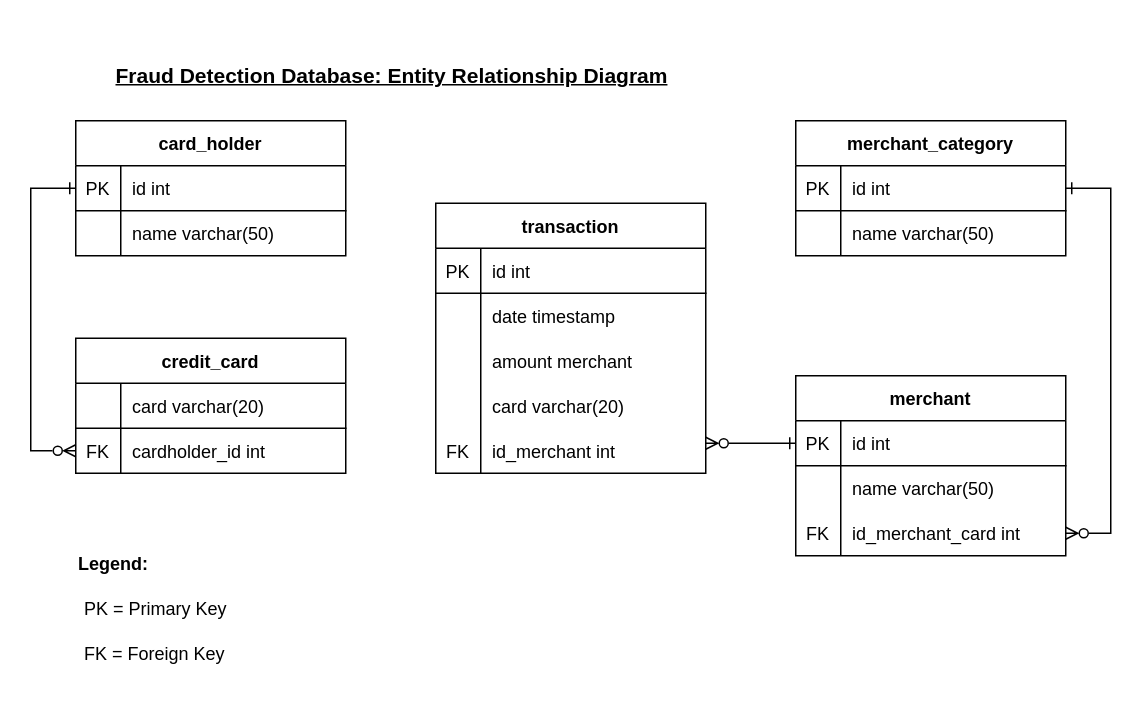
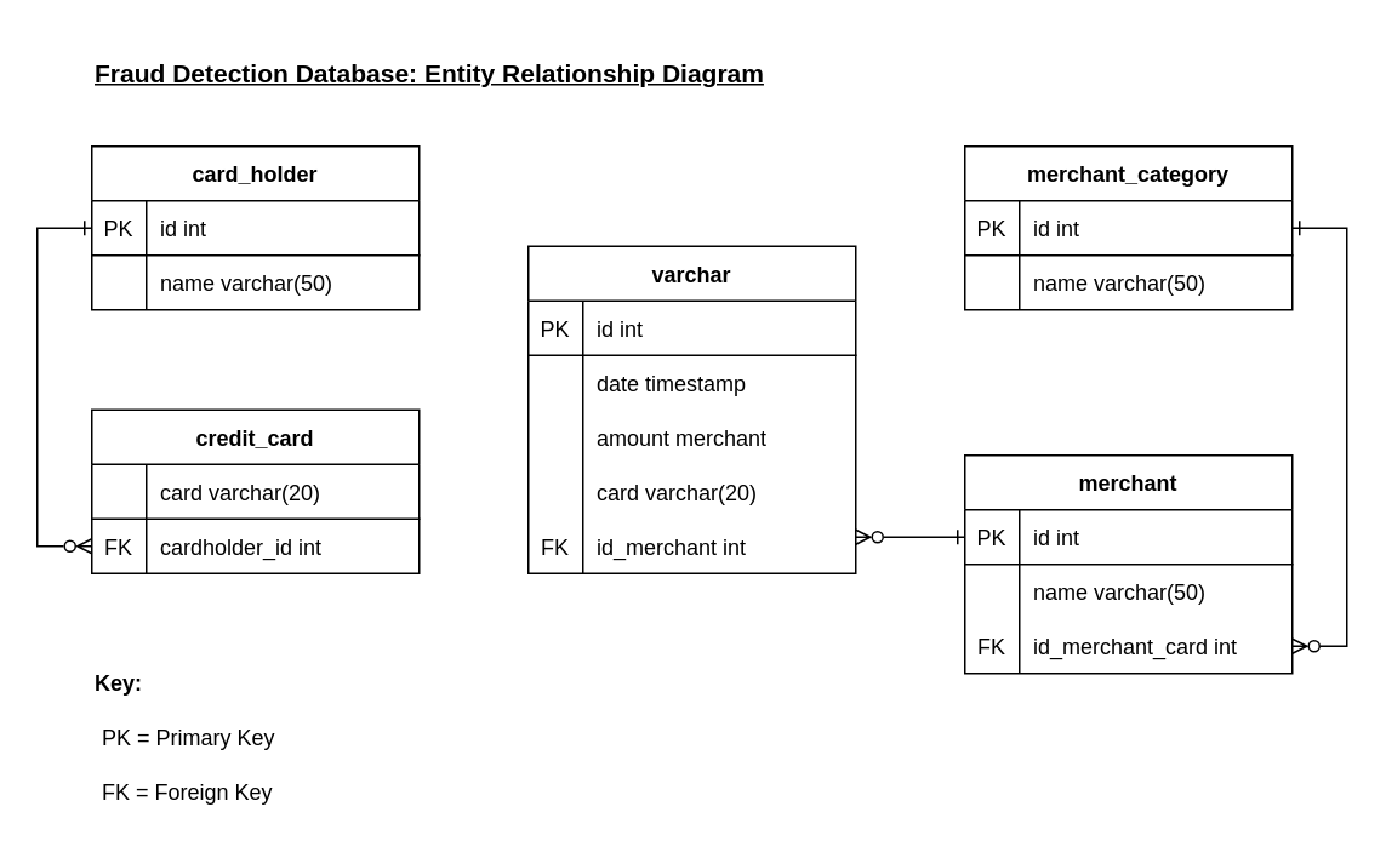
  <mxCell id="0" value="" />
  <mxCell id="1" parent="0" />
- <mxCell id="2" value="transaction" style="shape=table;startSize=30;container=1;collapsible=1;childLayout=tableLayout;fixedRows=1;rowLines=0;fontStyle=1;align=center;resizeLast=1;" parent="1" vertex="1"><mxGeometry x="290" y="135" width="180" height="180" as="geometry" /></mxCell>
+ <mxCell id="2" value="varchar" style="shape=table;startSize=30;container=1;collapsible=1;childLayout=tableLayout;fixedRows=1;rowLines=0;fontStyle=1;align=center;resizeLast=1;" parent="1" vertex="1"><mxGeometry x="290" y="135" width="180" height="180" as="geometry" /></mxCell>
  <mxCell id="3" value="" style="shape=tableRow;horizontal=0;startSize=0;swimlaneHead=0;swimlaneBody=0;fillColor=none;collapsible=0;dropTarget=0;points=[[0,0.5],[1,0.5]];portConstraint=eastwest;top=0;left=0;right=0;bottom=1;" parent="2" vertex="1"><mxGeometry y="30" width="180" height="30" as="geometry" /></mxCell>
  <mxCell id="4" value="PK" style="shape=partialRectangle;connectable=0;fillColor=none;top=0;left=0;bottom=0;right=0;fontStyle=0;overflow=hidden;" parent="3" vertex="1"><mxGeometry width="30" height="30" as="geometry"><mxRectangle width="30" height="30" as="alternateBounds" /></mxGeometry></mxCell>
  <mxCell id="5" value="id int" style="shape=partialRectangle;connectable=0;fillColor=none;top=0;left=0;bottom=0;right=0;align=left;spacingLeft=6;fontStyle=0;overflow=hidden;" parent="3" vertex="1"><mxGeometry x="30" width="150" height="30" as="geometry"><mxRectangle width="150" height="30" as="alternateBounds" /></mxGeometry></mxCell>
  <mxCell id="6" value="" style="shape=tableRow;horizontal=0;startSize=0;swimlaneHead=0;swimlaneBody=0;fillColor=none;collapsible=0;dropTarget=0;points=[[0,0.5],[1,0.5]];portConstraint=eastwest;top=0;left=0;right=0;bottom=0;" parent="2" vertex="1"><mxGeometry y="60" width="180" height="30" as="geometry" /></mxCell>
  <mxCell id="7" value="" style="shape=partialRectangle;connectable=0;fillColor=none;top=0;left=0;bottom=0;right=0;editable=1;overflow=hidden;" parent="6" vertex="1"><mxGeometry width="30" height="30" as="geometry"><mxRectangle width="30" height="30" as="alternateBounds" /></mxGeometry></mxCell>
  <mxCell id="8" value="date timestamp " style="shape=partialRectangle;connectable=0;fillColor=none;top=0;left=0;bottom=0;right=0;align=left;spacingLeft=6;overflow=hidden;" parent="6" vertex="1"><mxGeometry x="30" width="150" height="30" as="geometry"><mxRectangle width="150" height="30" as="alternateBounds" /></mxGeometry></mxCell>
  <mxCell id="9" value="" style="shape=tableRow;horizontal=0;startSize=0;swimlaneHead=0;swimlaneBody=0;fillColor=none;collapsible=0;dropTarget=0;points=[[0,0.5],[1,0.5]];portConstraint=eastwest;top=0;left=0;right=0;bottom=0;" parent="2" vertex="1"><mxGeometry y="90" width="180" height="30" as="geometry" /></mxCell>
  <mxCell id="10" value="" style="shape=partialRectangle;connectable=0;fillColor=none;top=0;left=0;bottom=0;right=0;editable=1;overflow=hidden;" parent="9" vertex="1"><mxGeometry width="30" height="30" as="geometry"><mxRectangle width="30" height="30" as="alternateBounds" /></mxGeometry></mxCell>
  <mxCell id="11" value="amount merchant" style="shape=partialRectangle;connectable=0;fillColor=none;top=0;left=0;bottom=0;right=0;align=left;spacingLeft=6;overflow=hidden;" parent="9" vertex="1"><mxGeometry x="30" width="150" height="30" as="geometry"><mxRectangle width="150" height="30" as="alternateBounds" /></mxGeometry></mxCell>
  <mxCell id="12" style="shape=tableRow;horizontal=0;startSize=0;swimlaneHead=0;swimlaneBody=0;fillColor=none;collapsible=0;dropTarget=0;points=[[0,0.5],[1,0.5]];portConstraint=eastwest;top=0;left=0;right=0;bottom=0;" parent="2" vertex="1"><mxGeometry y="120" width="180" height="30" as="geometry" /></mxCell>
  <mxCell id="13" style="shape=partialRectangle;connectable=0;fillColor=none;top=0;left=0;bottom=0;right=0;editable=1;overflow=hidden;" parent="12" vertex="1"><mxGeometry width="30" height="30" as="geometry"><mxRectangle width="30" height="30" as="alternateBounds" /></mxGeometry></mxCell>
  <mxCell id="14" value="card varchar(20)" style="shape=partialRectangle;connectable=0;fillColor=none;top=0;left=0;bottom=0;right=0;align=left;spacingLeft=6;overflow=hidden;" parent="12" vertex="1"><mxGeometry x="30" width="150" height="30" as="geometry"><mxRectangle width="150" height="30" as="alternateBounds" /></mxGeometry></mxCell>
  <mxCell id="15" value="" style="shape=tableRow;horizontal=0;startSize=0;swimlaneHead=0;swimlaneBody=0;fillColor=none;collapsible=0;dropTarget=0;points=[[0,0.5],[1,0.5]];portConstraint=eastwest;top=0;left=0;right=0;bottom=0;" parent="2" vertex="1"><mxGeometry y="150" width="180" height="30" as="geometry" /></mxCell>
  <mxCell id="16" value="FK" style="shape=partialRectangle;connectable=0;fillColor=none;top=0;left=0;bottom=0;right=0;editable=1;overflow=hidden;" parent="15" vertex="1"><mxGeometry width="30" height="30" as="geometry"><mxRectangle width="30" height="30" as="alternateBounds" /></mxGeometry></mxCell>
  <mxCell id="17" value="id_merchant int" style="shape=partialRectangle;connectable=0;fillColor=none;top=0;left=0;bottom=0;right=0;align=left;spacingLeft=6;overflow=hidden;" parent="15" vertex="1"><mxGeometry x="30" width="150" height="30" as="geometry"><mxRectangle width="150" height="30" as="alternateBounds" /></mxGeometry></mxCell>
  <mxCell id="18" value="credit_card" style="shape=table;startSize=30;container=1;collapsible=1;childLayout=tableLayout;fixedRows=1;rowLines=0;fontStyle=1;align=center;resizeLast=1;" parent="1" vertex="1"><mxGeometry x="50" y="225" width="180" height="90" as="geometry" /></mxCell>
  <mxCell id="19" value="" style="shape=tableRow;horizontal=0;startSize=0;swimlaneHead=0;swimlaneBody=0;fillColor=none;collapsible=0;dropTarget=0;points=[[0,0.5],[1,0.5]];portConstraint=eastwest;top=0;left=0;right=0;bottom=1;" parent="18" vertex="1"><mxGeometry y="30" width="180" height="30" as="geometry" /></mxCell>
  <mxCell id="20" value="" style="shape=partialRectangle;connectable=0;fillColor=none;top=0;left=0;bottom=0;right=0;fontStyle=0;overflow=hidden;" parent="19" vertex="1"><mxGeometry width="30" height="30" as="geometry"><mxRectangle width="30" height="30" as="alternateBounds" /></mxGeometry></mxCell>
  <mxCell id="21" value="card varchar(20)" style="shape=partialRectangle;connectable=0;fillColor=none;top=0;left=0;bottom=0;right=0;align=left;spacingLeft=6;fontStyle=0;overflow=hidden;" parent="19" vertex="1"><mxGeometry x="30" width="150" height="30" as="geometry"><mxRectangle width="150" height="30" as="alternateBounds" /></mxGeometry></mxCell>
  <mxCell id="22" value="" style="shape=tableRow;horizontal=0;startSize=0;swimlaneHead=0;swimlaneBody=0;fillColor=none;collapsible=0;dropTarget=0;points=[[0,0.5],[1,0.5]];portConstraint=eastwest;top=0;left=0;right=0;bottom=0;" parent="18" vertex="1"><mxGeometry y="60" width="180" height="30" as="geometry" /></mxCell>
  <mxCell id="23" value="FK" style="shape=partialRectangle;connectable=0;fillColor=none;top=0;left=0;bottom=0;right=0;editable=1;overflow=hidden;" parent="22" vertex="1"><mxGeometry width="30" height="30" as="geometry"><mxRectangle width="30" height="30" as="alternateBounds" /></mxGeometry></mxCell>
  <mxCell id="24" value="cardholder_id int" style="shape=partialRectangle;connectable=0;fillColor=none;top=0;left=0;bottom=0;right=0;align=left;spacingLeft=6;overflow=hidden;" parent="22" vertex="1"><mxGeometry x="30" width="150" height="30" as="geometry"><mxRectangle width="150" height="30" as="alternateBounds" /></mxGeometry></mxCell>
  <mxCell id="25" value="card_holder" style="shape=table;startSize=30;container=1;collapsible=1;childLayout=tableLayout;fixedRows=1;rowLines=0;fontStyle=1;align=center;resizeLast=1;" parent="1" vertex="1"><mxGeometry x="50" y="80" width="180" height="90" as="geometry" /></mxCell>
  <mxCell id="26" value="" style="shape=tableRow;horizontal=0;startSize=0;swimlaneHead=0;swimlaneBody=0;fillColor=none;collapsible=0;dropTarget=0;points=[[0,0.5],[1,0.5]];portConstraint=eastwest;top=0;left=0;right=0;bottom=1;" parent="25" vertex="1"><mxGeometry y="30" width="180" height="30" as="geometry" /></mxCell>
  <mxCell id="27" value="PK" style="shape=partialRectangle;connectable=0;fillColor=none;top=0;left=0;bottom=0;right=0;fontStyle=0;overflow=hidden;" parent="26" vertex="1"><mxGeometry width="30" height="30" as="geometry"><mxRectangle width="30" height="30" as="alternateBounds" /></mxGeometry></mxCell>
  <mxCell id="28" value="id int" style="shape=partialRectangle;connectable=0;fillColor=none;top=0;left=0;bottom=0;right=0;align=left;spacingLeft=6;fontStyle=0;overflow=hidden;" parent="26" vertex="1"><mxGeometry x="30" width="150" height="30" as="geometry"><mxRectangle width="150" height="30" as="alternateBounds" /></mxGeometry></mxCell>
  <mxCell id="29" value="" style="shape=tableRow;horizontal=0;startSize=0;swimlaneHead=0;swimlaneBody=0;fillColor=none;collapsible=0;dropTarget=0;points=[[0,0.5],[1,0.5]];portConstraint=eastwest;top=0;left=0;right=0;bottom=0;" parent="25" vertex="1"><mxGeometry y="60" width="180" height="30" as="geometry" /></mxCell>
  <mxCell id="30" value="" style="shape=partialRectangle;connectable=0;fillColor=none;top=0;left=0;bottom=0;right=0;editable=1;overflow=hidden;" parent="29" vertex="1"><mxGeometry width="30" height="30" as="geometry"><mxRectangle width="30" height="30" as="alternateBounds" /></mxGeometry></mxCell>
  <mxCell id="31" value="name varchar(50)" style="shape=partialRectangle;connectable=0;fillColor=none;top=0;left=0;bottom=0;right=0;align=left;spacingLeft=6;overflow=hidden;" parent="29" vertex="1"><mxGeometry x="30" width="150" height="30" as="geometry"><mxRectangle width="150" height="30" as="alternateBounds" /></mxGeometry></mxCell>
  <mxCell id="32" value="merchant" style="shape=table;startSize=30;container=1;collapsible=1;childLayout=tableLayout;fixedRows=1;rowLines=0;fontStyle=1;align=center;resizeLast=1;" parent="1" vertex="1"><mxGeometry x="530" y="250" width="180" height="120" as="geometry" /></mxCell>
  <mxCell id="33" value="" style="shape=tableRow;horizontal=0;startSize=0;swimlaneHead=0;swimlaneBody=0;fillColor=none;collapsible=0;dropTarget=0;points=[[0,0.5],[1,0.5]];portConstraint=eastwest;top=0;left=0;right=0;bottom=1;" parent="32" vertex="1"><mxGeometry y="30" width="180" height="30" as="geometry" /></mxCell>
  <mxCell id="34" value="PK" style="shape=partialRectangle;connectable=0;fillColor=none;top=0;left=0;bottom=0;right=0;fontStyle=0;overflow=hidden;" parent="33" vertex="1"><mxGeometry width="30" height="30" as="geometry"><mxRectangle width="30" height="30" as="alternateBounds" /></mxGeometry></mxCell>
  <mxCell id="35" value="id int" style="shape=partialRectangle;connectable=0;fillColor=none;top=0;left=0;bottom=0;right=0;align=left;spacingLeft=6;fontStyle=0;overflow=hidden;" parent="33" vertex="1"><mxGeometry x="30" width="150" height="30" as="geometry"><mxRectangle width="150" height="30" as="alternateBounds" /></mxGeometry></mxCell>
  <mxCell id="36" style="shape=tableRow;horizontal=0;startSize=0;swimlaneHead=0;swimlaneBody=0;fillColor=none;collapsible=0;dropTarget=0;points=[[0,0.5],[1,0.5]];portConstraint=eastwest;top=0;left=0;right=0;bottom=0;" parent="32" vertex="1"><mxGeometry y="60" width="180" height="30" as="geometry" /></mxCell>
  <mxCell id="37" style="shape=partialRectangle;connectable=0;fillColor=none;top=0;left=0;bottom=0;right=0;editable=1;overflow=hidden;" parent="36" vertex="1"><mxGeometry width="30" height="30" as="geometry"><mxRectangle width="30" height="30" as="alternateBounds" /></mxGeometry></mxCell>
  <mxCell id="38" value="name varchar(50)" style="shape=partialRectangle;connectable=0;fillColor=none;top=0;left=0;bottom=0;right=0;align=left;spacingLeft=6;overflow=hidden;" parent="36" vertex="1"><mxGeometry x="30" width="150" height="30" as="geometry"><mxRectangle width="150" height="30" as="alternateBounds" /></mxGeometry></mxCell>
  <mxCell id="39" value="" style="shape=tableRow;horizontal=0;startSize=0;swimlaneHead=0;swimlaneBody=0;fillColor=none;collapsible=0;dropTarget=0;points=[[0,0.5],[1,0.5]];portConstraint=eastwest;top=0;left=0;right=0;bottom=0;" parent="32" vertex="1"><mxGeometry y="90" width="180" height="30" as="geometry" /></mxCell>
  <mxCell id="40" value="FK" style="shape=partialRectangle;connectable=0;fillColor=none;top=0;left=0;bottom=0;right=0;editable=1;overflow=hidden;" parent="39" vertex="1"><mxGeometry width="30" height="30" as="geometry"><mxRectangle width="30" height="30" as="alternateBounds" /></mxGeometry></mxCell>
  <mxCell id="41" value="id_merchant_card int" style="shape=partialRectangle;connectable=0;fillColor=none;top=0;left=0;bottom=0;right=0;align=left;spacingLeft=6;overflow=hidden;" parent="39" vertex="1"><mxGeometry x="30" width="150" height="30" as="geometry"><mxRectangle width="150" height="30" as="alternateBounds" /></mxGeometry></mxCell>
  <mxCell id="42" value="merchant_category" style="shape=table;startSize=30;container=1;collapsible=1;childLayout=tableLayout;fixedRows=1;rowLines=0;fontStyle=1;align=center;resizeLast=1;" parent="1" vertex="1"><mxGeometry x="530" y="80" width="180" height="90" as="geometry" /></mxCell>
  <mxCell id="43" value="" style="shape=tableRow;horizontal=0;startSize=0;swimlaneHead=0;swimlaneBody=0;fillColor=none;collapsible=0;dropTarget=0;points=[[0,0.5],[1,0.5]];portConstraint=eastwest;top=0;left=0;right=0;bottom=1;" parent="42" vertex="1"><mxGeometry y="30" width="180" height="30" as="geometry" /></mxCell>
  <mxCell id="44" value="PK" style="shape=partialRectangle;connectable=0;fillColor=none;top=0;left=0;bottom=0;right=0;fontStyle=0;overflow=hidden;" parent="43" vertex="1"><mxGeometry width="30" height="30" as="geometry"><mxRectangle width="30" height="30" as="alternateBounds" /></mxGeometry></mxCell>
  <mxCell id="45" value="id int" style="shape=partialRectangle;connectable=0;fillColor=none;top=0;left=0;bottom=0;right=0;align=left;spacingLeft=6;fontStyle=0;overflow=hidden;" parent="43" vertex="1"><mxGeometry x="30" width="150" height="30" as="geometry"><mxRectangle width="150" height="30" as="alternateBounds" /></mxGeometry></mxCell>
  <mxCell id="46" style="shape=tableRow;horizontal=0;startSize=0;swimlaneHead=0;swimlaneBody=0;fillColor=none;collapsible=0;dropTarget=0;points=[[0,0.5],[1,0.5]];portConstraint=eastwest;top=0;left=0;right=0;bottom=0;" parent="42" vertex="1"><mxGeometry y="60" width="180" height="30" as="geometry" /></mxCell>
  <mxCell id="47" style="shape=partialRectangle;connectable=0;fillColor=none;top=0;left=0;bottom=0;right=0;editable=1;overflow=hidden;" parent="46" vertex="1"><mxGeometry width="30" height="30" as="geometry"><mxRectangle width="30" height="30" as="alternateBounds" /></mxGeometry></mxCell>
  <mxCell id="48" value="name varchar(50)" style="shape=partialRectangle;connectable=0;fillColor=none;top=0;left=0;bottom=0;right=0;align=left;spacingLeft=6;overflow=hidden;" parent="46" vertex="1"><mxGeometry x="30" width="150" height="30" as="geometry"><mxRectangle width="150" height="30" as="alternateBounds" /></mxGeometry></mxCell>
  <mxCell id="49" value="" style="edgeStyle=orthogonalEdgeStyle;fontSize=12;html=1;endArrow=ERzeroToMany;startArrow=ERone;rounded=0;entryX=0;entryY=0.5;entryDx=0;entryDy=0;exitX=0;exitY=0.5;exitDx=0;exitDy=0;startFill=0;endFill=0;" parent="1" source="26" target="22" edge="1"><mxGeometry width="100" height="100" relative="1" as="geometry"><mxPoint x="130" y="630" as="sourcePoint" /><mxPoint x="230" y="530" as="targetPoint" /><Array as="points"><mxPoint x="20" y="125" /><mxPoint x="20" y="300" /></Array></mxGeometry></mxCell>
  <mxCell id="50" value="" style="edgeStyle=orthogonalEdgeStyle;fontSize=12;html=1;endArrow=ERone;endFill=0;startArrow=ERzeroToMany;rounded=0;entryX=1;entryY=0.5;entryDx=0;entryDy=0;exitX=1;exitY=0.5;exitDx=0;exitDy=0;startFill=0;" parent="1" source="39" target="43" edge="1"><mxGeometry width="100" height="100" relative="1" as="geometry"><mxPoint x="880" y="460" as="sourcePoint" /><mxPoint x="980" y="360" as="targetPoint" /><Array as="points"><mxPoint x="740" y="355" /><mxPoint x="740" y="125" /></Array></mxGeometry></mxCell>
  <mxCell id="51" value="" style="fontSize=12;html=1;endArrow=ERone;endFill=0;startArrow=ERzeroToMany;rounded=0;startFill=0;entryX=0;entryY=0.5;entryDx=0;entryDy=0;" parent="1" target="33" edge="1"><mxGeometry width="100" height="100" relative="1" as="geometry"><mxPoint x="470" y="295" as="sourcePoint" /><mxPoint x="550" y="300" as="targetPoint" /></mxGeometry></mxCell>
- <mxCell id="52" value="Legend:" style="swimlane;fontStyle=1;childLayout=stackLayout;horizontal=1;startSize=30;horizontalStack=0;resizeParent=1;resizeParentMax=0;resizeLast=0;collapsible=1;marginBottom=0;align=left;strokeColor=none;swimlaneFillColor=none;fillColor=none;" parent="1" vertex="1"><mxGeometry x="50" y="360" width="190" height="90" as="geometry" /></mxCell>
+ <mxCell id="52" value="Key:" style="swimlane;fontStyle=1;childLayout=stackLayout;horizontal=1;startSize=30;horizontalStack=0;resizeParent=1;resizeParentMax=0;resizeLast=0;collapsible=1;marginBottom=0;align=left;strokeColor=none;swimlaneFillColor=none;fillColor=none;" parent="1" vertex="1"><mxGeometry x="50" y="360" width="190" height="90" as="geometry" /></mxCell>
  <mxCell id="53" value="PK = Primary Key" style="text;strokeColor=none;fillColor=none;align=left;verticalAlign=middle;spacingLeft=4;spacingRight=4;overflow=hidden;points=[[0,0.5],[1,0.5]];portConstraint=eastwest;rotatable=0;" parent="52" vertex="1"><mxGeometry y="30" width="190" height="30" as="geometry" /></mxCell>
  <mxCell id="54" value="FK = Foreign Key" style="text;strokeColor=none;fillColor=none;align=left;verticalAlign=middle;spacingLeft=4;spacingRight=4;overflow=hidden;points=[[0,0.5],[1,0.5]];portConstraint=eastwest;rotatable=0;" parent="52" vertex="1"><mxGeometry y="60" width="190" height="30" as="geometry" /></mxCell>
- <mxCell id="55" value="Fraud Detection Database: Entity Relationship Diagram" style="rounded=0;whiteSpace=wrap;html=1;align=left;fontStyle=5;strokeColor=none;fontSize=14;fillColor=none;" parent="1" vertex="1"><mxGeometry x="75" y="30" width="440" height="40" as="geometry" /></mxCell>
+ <mxCell id="55" value="Fraud Detection Database: Entity Relationship Diagram" style="rounded=0;whiteSpace=wrap;html=1;align=left;fontStyle=5;strokeColor=none;fontSize=14;fillColor=none;" parent="1" vertex="1"><mxGeometry x="50" y="20" width="440" height="40" as="geometry" /></mxCell>
